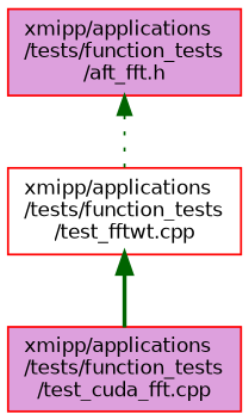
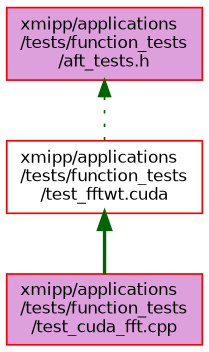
  digraph {
    node [color=red fillcolor=plum fontname=Helvetica fontsize=10 shape=record style=filled]
    edge [color=darkgreen dir=back fontname=Helvetica fontsize=10 labelfontname=Helvetica labelfontsize=10]
-   n1 [fontcolor=black height=0.2 label="xmipp/applications\l/tests/function_tests\l/aft_fft.h" width=0.4]
-   n2 [fillcolor=white height=0.2 label="xmipp/applications\l/tests/function_tests\l/test_fftwt.cpp" width=0.4]
+   n1 [fontcolor=black height=0.2 label="xmipp/applications\l/tests/function_tests\l/aft_tests.h" width=0.4]
+   n2 [fillcolor=white height=0.2 label="xmipp/applications\l/tests/function_tests\l/test_fftwt.cuda" width=0.4]
    n3 [height=0.2 label="xmipp/applications\l/tests/function_tests\l/test_cuda_fft.cpp" width=0.4]
    n1 -> n2 [style=dotted]
    n2 -> n3 [style=bold]
  }
